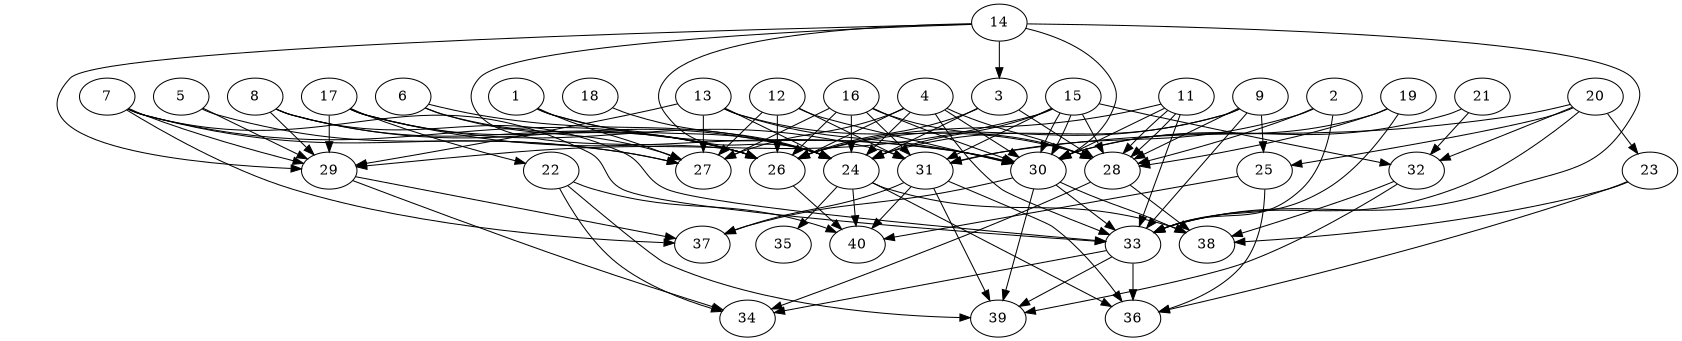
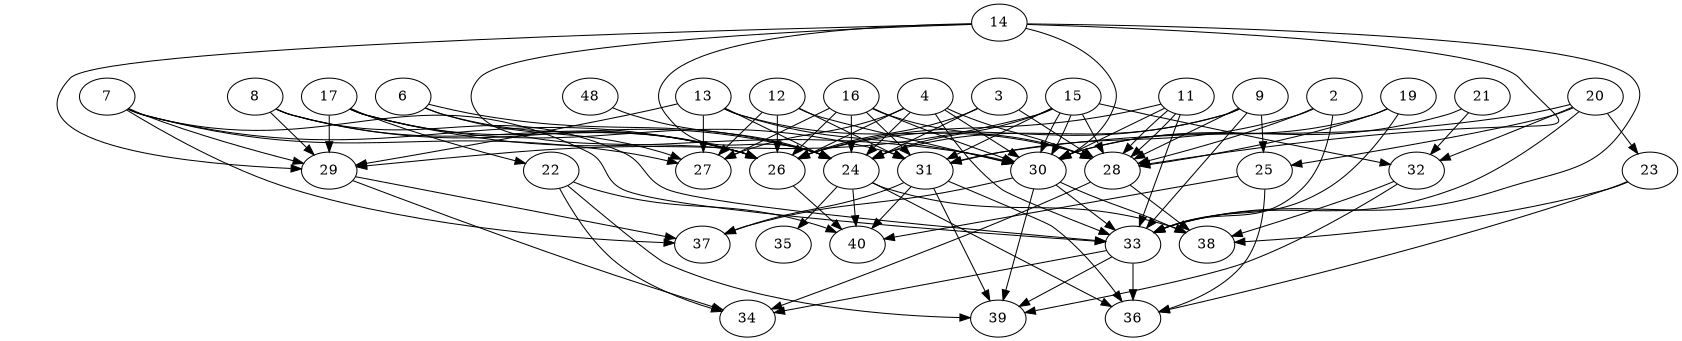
  digraph {
    node [alpha=0.15]
-   1 [alpha=0.16 expect_size=40704000]
    24 [alpha=0.18 expect_size=16553984]
    27 [alpha=0.02 expect_size=44144640]
    30 [expect_size=46357504]
    40 [alpha=0.18 expect_size=42215424]
    36 [alpha=0.14 expect_size=30965760]
    38 [alpha=0.11 expect_size=24254464]
    35 [alpha=0.19 expect_size=47725568]
    39 [alpha=0.01 expect_size=20826112]
    37 [alpha=0.07 expect_size=18441216]
    33 [alpha=0.09 expect_size=49226752]
    2 [alpha=0.10 expect_size=13744128]
    28 [alpha=0.19 expect_size=42267648]
    31 [alpha=0.05 expect_size=18847744]
    34 [expect_size=52106240]
    3 [alpha=0.01 expect_size=36104192]
    26 [expect_size=40778752]
    4 [alpha=0.08 expect_size=43087872]
-   5 [expect_size=47308800]
    29 [alpha=0.09 expect_size=48308224]
    6 [alpha=0.06 expect_size=21857280]
    7 [alpha=0.13 expect_size=19345408]
    8 [expect_size=24848384]
    9 [alpha=0.01 expect_size=39303168]
    25 [alpha=0.13 expect_size=27687936]
    11 [expect_size=12121088]
    12 [alpha=0.18 expect_size=49797120]
    13 [alpha=0.01 expect_size=25518080]
    14 [alpha=0.05 expect_size=27101184]
    15 [alpha=0.06 expect_size=46000128]
    32 [alpha=0.13 expect_size=48428032]
    16 [alpha=0.01 expect_size=33822720]
    17 [alpha=0.19 expect_size=47104000]
    22 [alpha=0.00 expect_size=20645888]
-   18 [alpha=0.03 expect_size=31566848]
+   18 [alpha=0.03 expect_size=31566848 label=48]
    19 [alpha=0.19 expect_size=18801664]
    20 [alpha=0.08 expect_size=20989952]
    23 [alpha=0.01 expect_size=14907392]
    21 [alpha=0.13 expect_size=31556608]
-   1 -> 24
-   1 -> 27
-   1 -> 30
    24 -> 40
    24 -> 36
    24 -> 38
    24 -> 35
    30 -> 38
    30 -> 39
    30 -> 37
    30 -> 33
    33 -> 36
    33 -> 39
    33 -> 34
    2 -> 33
    2 -> 28
    2 -> 31
    28 -> 38
    28 -> 34
    31 -> 40
    31 -> 36
    31 -> 39
    31 -> 37
    3 -> 24
    3 -> 28
    3 -> 26
    26 -> 40
    4 -> 24
    4 -> 27
    4 -> 30
    4 -> 33
    4 -> 28
    4 -> 26
-   5 -> 27
-   5 -> 29
    29 -> 37
    29 -> 34
    6 -> 24
    6 -> 27
    6 -> 26
    7 -> 27
    7 -> 37
    7 -> 33
    7 -> 26
    7 -> 29
    8 -> 24
    8 -> 33
    8 -> 26
    8 -> 29
    9 -> 24
    9 -> 33
    9 -> 28
    9 -> 26
    9 -> 25
    25 -> 40
    25 -> 36
    11 -> 30
    11 -> 33
    11 -> 28
    11 -> 28
    11 -> 26
    12 -> 27
    12 -> 30
    12 -> 31
    12 -> 26
    13 -> 24
    13 -> 27
    13 -> 30
    13 -> 28
    13 -> 29
    14 -> 24
    14 -> 30
    14 -> 33
-   14 -> 3
+   14 -> 28
    14 -> 26
    14 -> 29
    15 -> 24
    15 -> 30
    15 -> 30
    15 -> 28
    15 -> 31
    15 -> 29
    15 -> 32
    32 -> 38
    32 -> 39
    16 -> 24
    16 -> 27
    16 -> 30
    16 -> 28
    16 -> 31
    16 -> 26
    17 -> 30
    17 -> 31
    17 -> 26
    17 -> 29
    17 -> 22
    22 -> 40
    22 -> 39
    22 -> 34
    18 -> 24
    19 -> 30
    19 -> 33
    19 -> 28
    20 -> 33
    20 -> 31
    20 -> 25
    20 -> 32
    20 -> 23
    23 -> 36
    23 -> 38
    21 -> 30
    21 -> 32
  }
